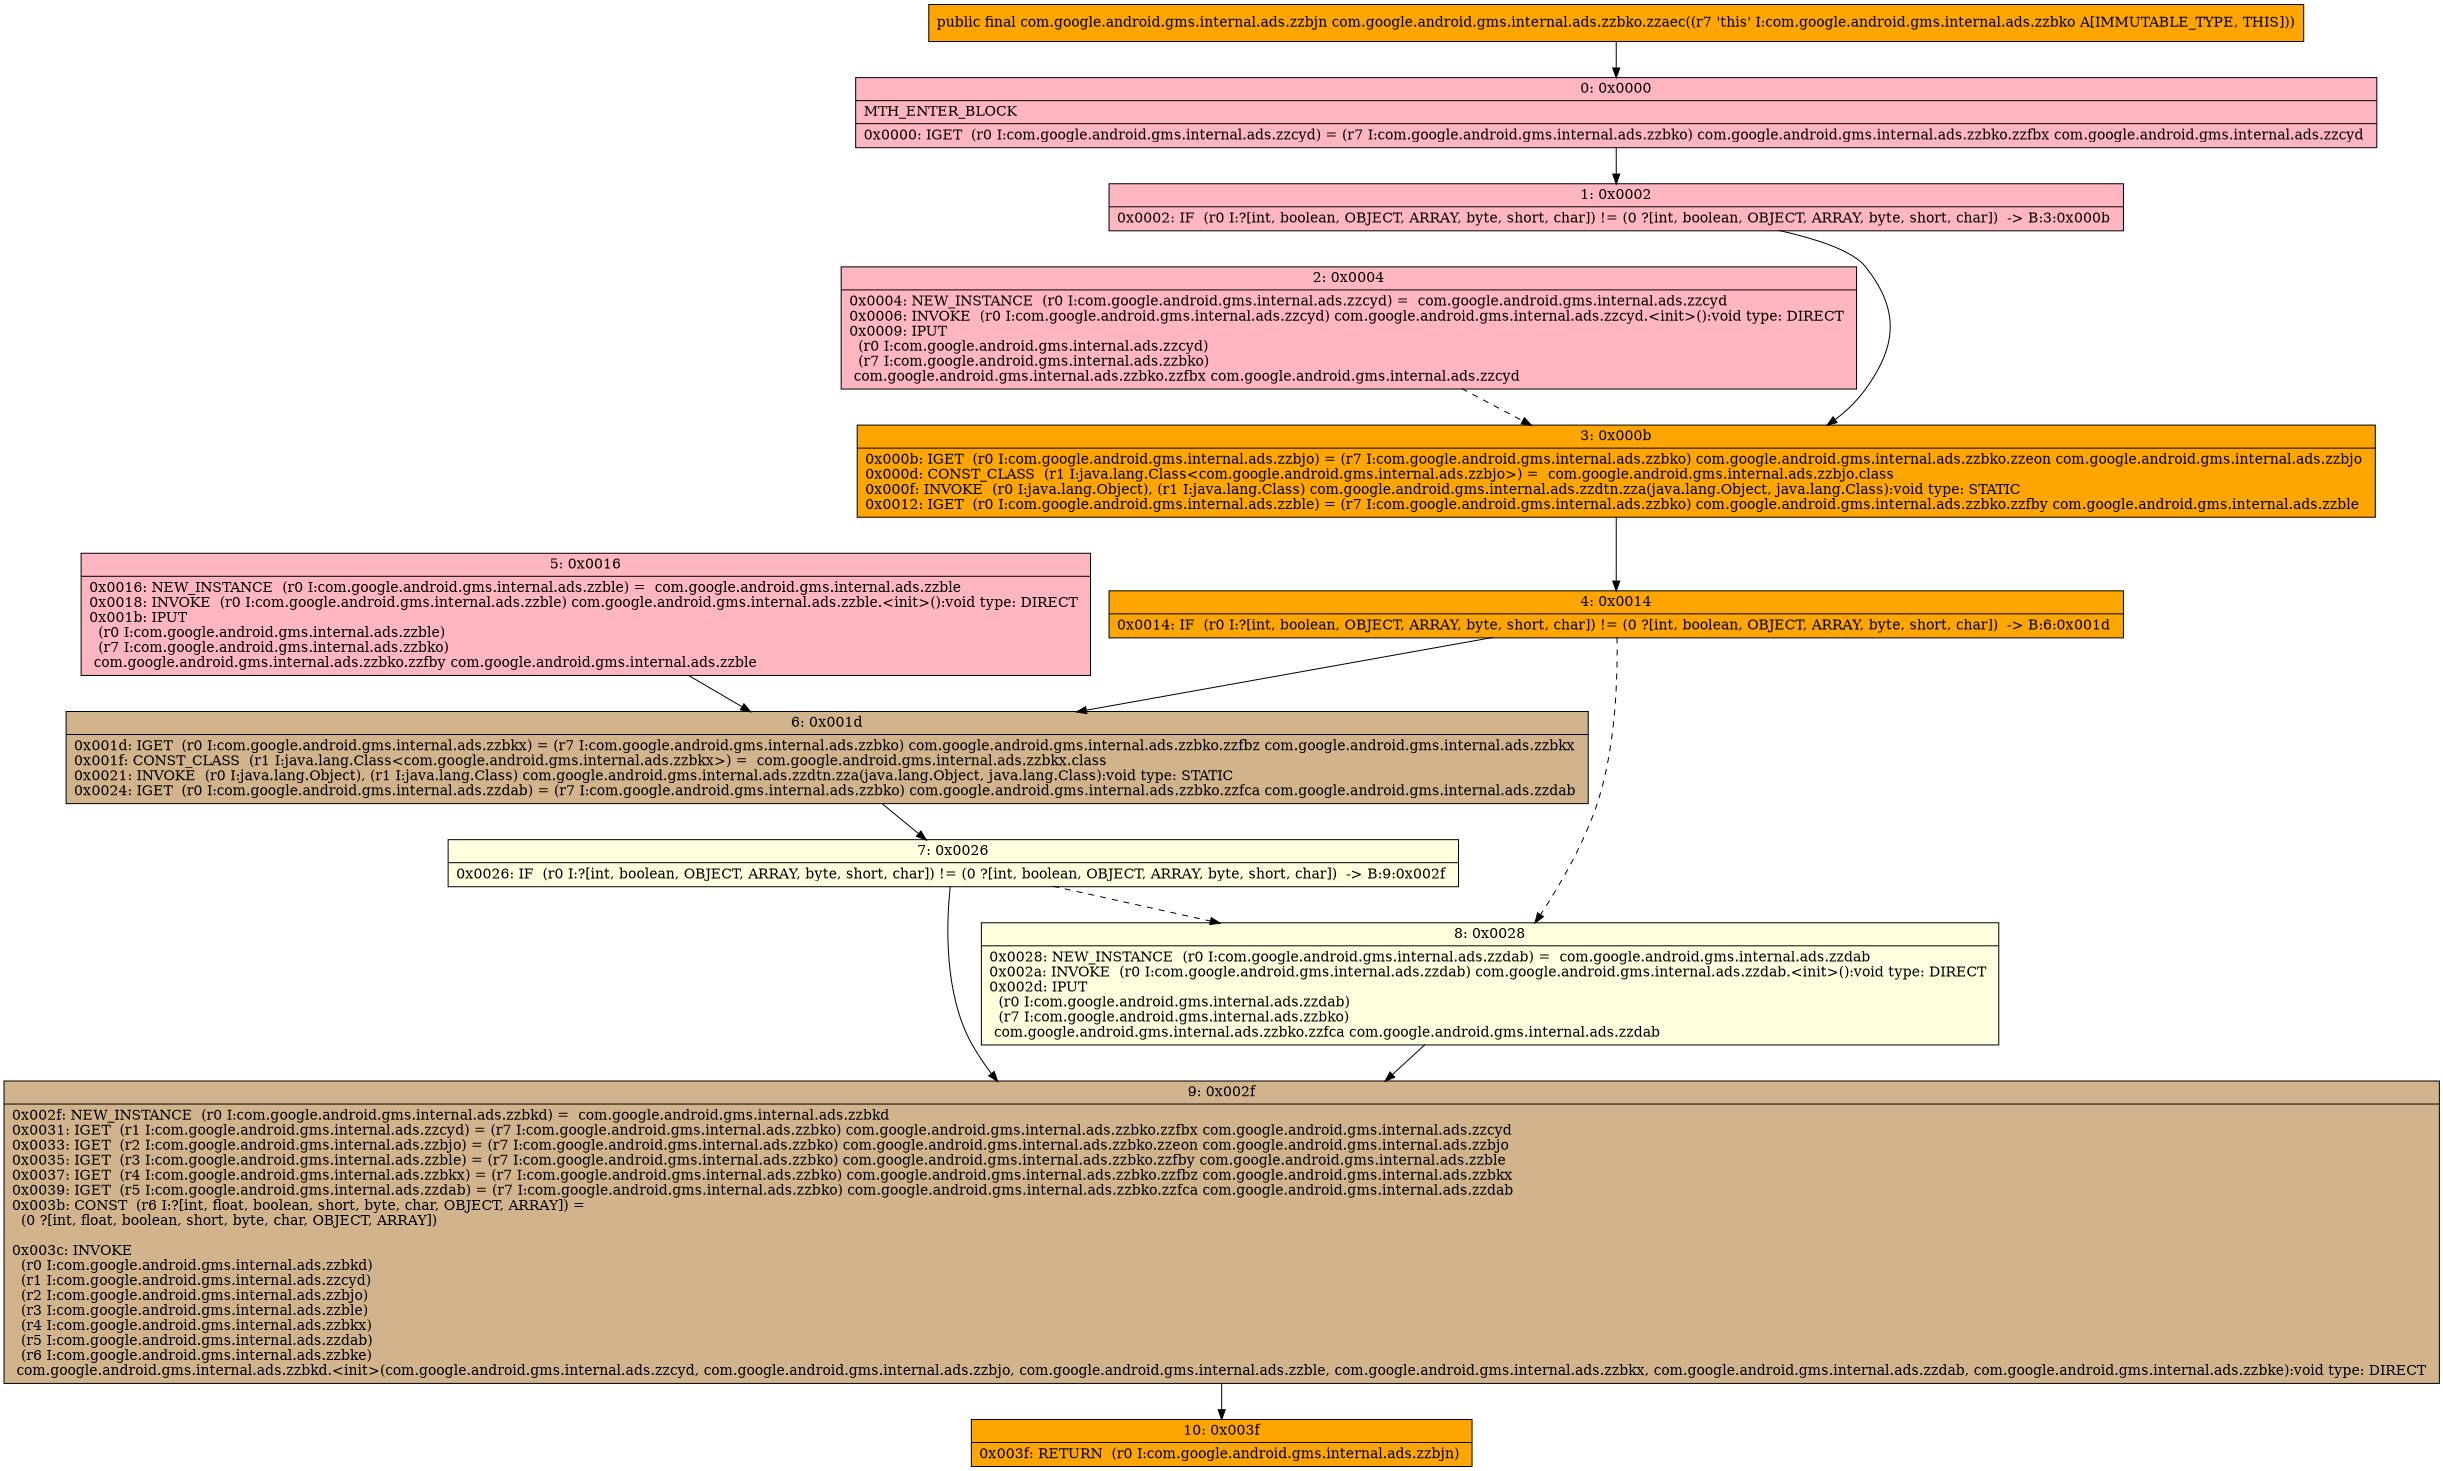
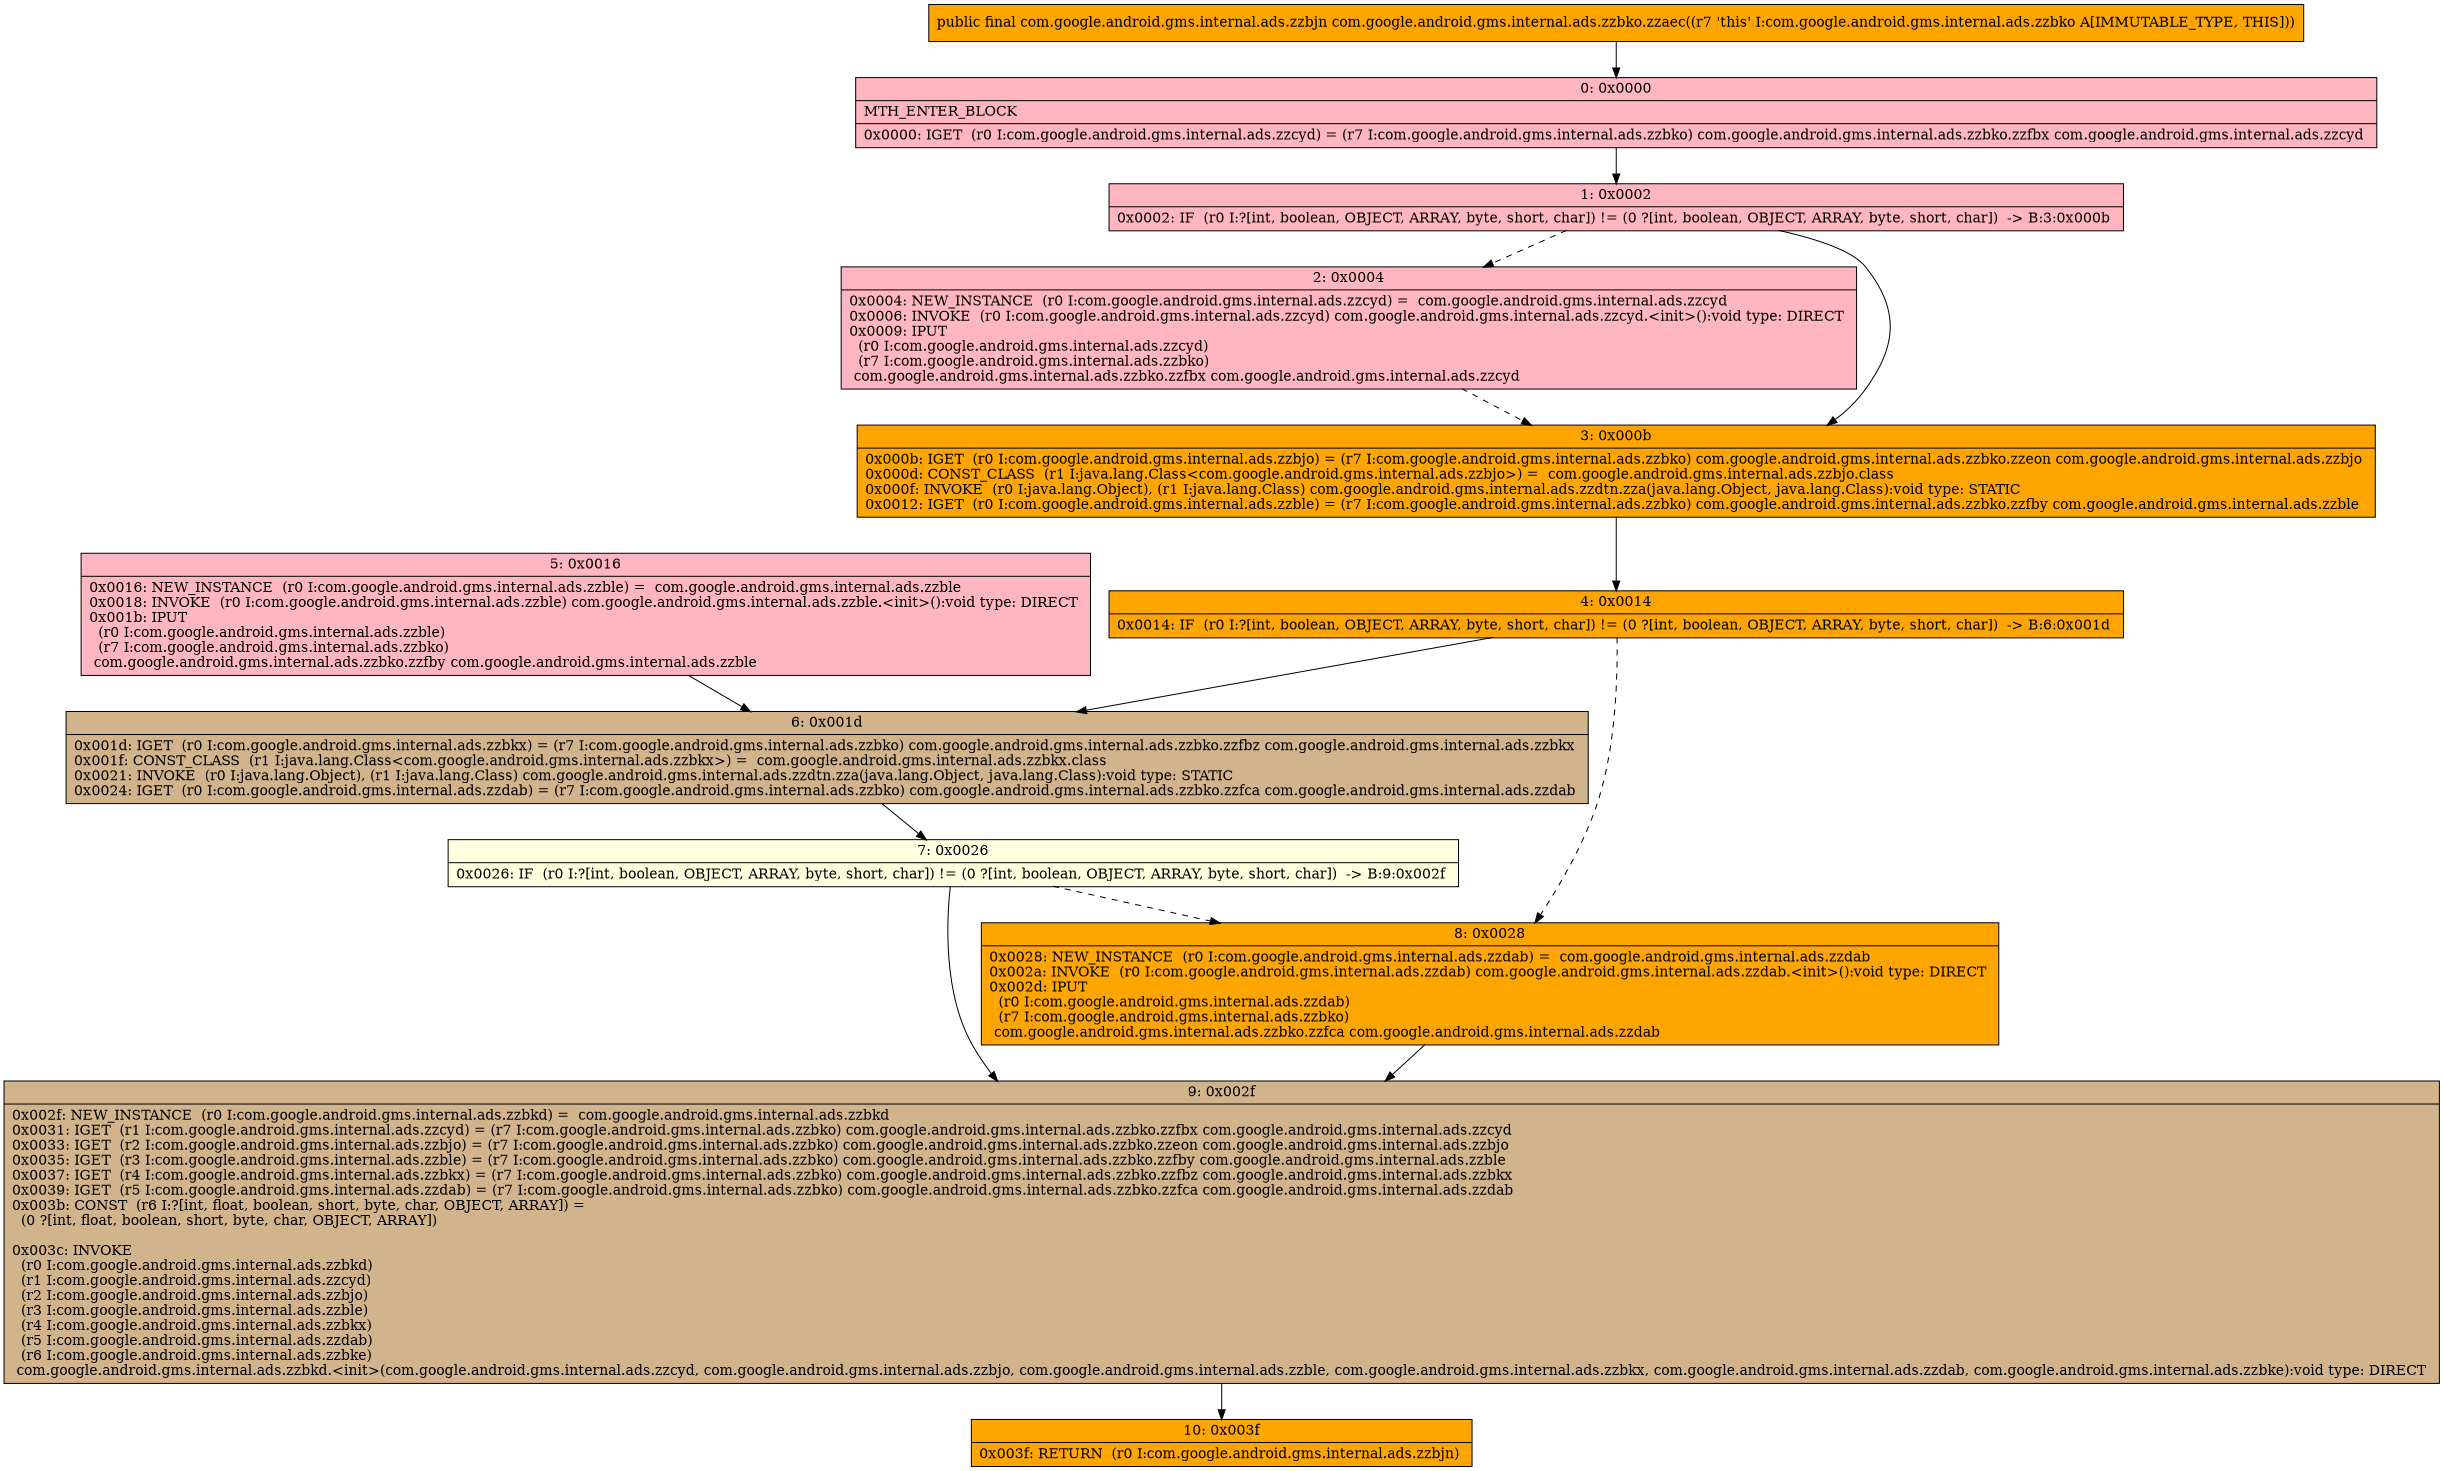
  digraph {
    node [fillcolor=lightpink shape=record style=filled]
    n1 [label="{0\:\ 0x0000|MTH_ENTER_BLOCK\l|0x0000: IGET  (r0 I:com.google.android.gms.internal.ads.zzcyd) = (r7 I:com.google.android.gms.internal.ads.zzbko) com.google.android.gms.internal.ads.zzbko.zzfbx com.google.android.gms.internal.ads.zzcyd \l}"]
    n2 [label="{1\:\ 0x0002|0x0002: IF  (r0 I:?[int, boolean, OBJECT, ARRAY, byte, short, char]) != (0 ?[int, boolean, OBJECT, ARRAY, byte, short, char])  \-\> B:3:0x000b \l}"]
    n3 [label="{2\:\ 0x0004|0x0004: NEW_INSTANCE  (r0 I:com.google.android.gms.internal.ads.zzcyd) =  com.google.android.gms.internal.ads.zzcyd \l0x0006: INVOKE  (r0 I:com.google.android.gms.internal.ads.zzcyd) com.google.android.gms.internal.ads.zzcyd.\<init\>():void type: DIRECT \l0x0009: IPUT  \l  (r0 I:com.google.android.gms.internal.ads.zzcyd)\l  (r7 I:com.google.android.gms.internal.ads.zzbko)\l com.google.android.gms.internal.ads.zzbko.zzfbx com.google.android.gms.internal.ads.zzcyd \l}"]
    n4 [fillcolor=orange label="{3\:\ 0x000b|0x000b: IGET  (r0 I:com.google.android.gms.internal.ads.zzbjo) = (r7 I:com.google.android.gms.internal.ads.zzbko) com.google.android.gms.internal.ads.zzbko.zzeon com.google.android.gms.internal.ads.zzbjo \l0x000d: CONST_CLASS  (r1 I:java.lang.Class\<com.google.android.gms.internal.ads.zzbjo\>) =  com.google.android.gms.internal.ads.zzbjo.class \l0x000f: INVOKE  (r0 I:java.lang.Object), (r1 I:java.lang.Class) com.google.android.gms.internal.ads.zzdtn.zza(java.lang.Object, java.lang.Class):void type: STATIC \l0x0012: IGET  (r0 I:com.google.android.gms.internal.ads.zzble) = (r7 I:com.google.android.gms.internal.ads.zzbko) com.google.android.gms.internal.ads.zzbko.zzfby com.google.android.gms.internal.ads.zzble \l}"]
    n5 [fillcolor=orange label="{4\:\ 0x0014|0x0014: IF  (r0 I:?[int, boolean, OBJECT, ARRAY, byte, short, char]) != (0 ?[int, boolean, OBJECT, ARRAY, byte, short, char])  \-\> B:6:0x001d \l}"]
    n6 [fillcolor=tan label="{6\:\ 0x001d|0x001d: IGET  (r0 I:com.google.android.gms.internal.ads.zzbkx) = (r7 I:com.google.android.gms.internal.ads.zzbko) com.google.android.gms.internal.ads.zzbko.zzfbz com.google.android.gms.internal.ads.zzbkx \l0x001f: CONST_CLASS  (r1 I:java.lang.Class\<com.google.android.gms.internal.ads.zzbkx\>) =  com.google.android.gms.internal.ads.zzbkx.class \l0x0021: INVOKE  (r0 I:java.lang.Object), (r1 I:java.lang.Class) com.google.android.gms.internal.ads.zzdtn.zza(java.lang.Object, java.lang.Class):void type: STATIC \l0x0024: IGET  (r0 I:com.google.android.gms.internal.ads.zzdab) = (r7 I:com.google.android.gms.internal.ads.zzbko) com.google.android.gms.internal.ads.zzbko.zzfca com.google.android.gms.internal.ads.zzdab \l}"]
-   n7 [fillcolor=lightyellow label="{8\:\ 0x0028|0x0028: NEW_INSTANCE  (r0 I:com.google.android.gms.internal.ads.zzdab) =  com.google.android.gms.internal.ads.zzdab \l0x002a: INVOKE  (r0 I:com.google.android.gms.internal.ads.zzdab) com.google.android.gms.internal.ads.zzdab.\<init\>():void type: DIRECT \l0x002d: IPUT  \l  (r0 I:com.google.android.gms.internal.ads.zzdab)\l  (r7 I:com.google.android.gms.internal.ads.zzbko)\l com.google.android.gms.internal.ads.zzbko.zzfca com.google.android.gms.internal.ads.zzdab \l}"]
+   n7 [fillcolor=orange label="{8\:\ 0x0028|0x0028: NEW_INSTANCE  (r0 I:com.google.android.gms.internal.ads.zzdab) =  com.google.android.gms.internal.ads.zzdab \l0x002a: INVOKE  (r0 I:com.google.android.gms.internal.ads.zzdab) com.google.android.gms.internal.ads.zzdab.\<init\>():void type: DIRECT \l0x002d: IPUT  \l  (r0 I:com.google.android.gms.internal.ads.zzdab)\l  (r7 I:com.google.android.gms.internal.ads.zzbko)\l com.google.android.gms.internal.ads.zzbko.zzfca com.google.android.gms.internal.ads.zzdab \l}"]
    n8 [label="{5\:\ 0x0016|0x0016: NEW_INSTANCE  (r0 I:com.google.android.gms.internal.ads.zzble) =  com.google.android.gms.internal.ads.zzble \l0x0018: INVOKE  (r0 I:com.google.android.gms.internal.ads.zzble) com.google.android.gms.internal.ads.zzble.\<init\>():void type: DIRECT \l0x001b: IPUT  \l  (r0 I:com.google.android.gms.internal.ads.zzble)\l  (r7 I:com.google.android.gms.internal.ads.zzbko)\l com.google.android.gms.internal.ads.zzbko.zzfby com.google.android.gms.internal.ads.zzble \l}"]
    n9 [fillcolor=lightyellow label="{7\:\ 0x0026|0x0026: IF  (r0 I:?[int, boolean, OBJECT, ARRAY, byte, short, char]) != (0 ?[int, boolean, OBJECT, ARRAY, byte, short, char])  \-\> B:9:0x002f \l}"]
    n10 [fillcolor=tan label="{9\:\ 0x002f|0x002f: NEW_INSTANCE  (r0 I:com.google.android.gms.internal.ads.zzbkd) =  com.google.android.gms.internal.ads.zzbkd \l0x0031: IGET  (r1 I:com.google.android.gms.internal.ads.zzcyd) = (r7 I:com.google.android.gms.internal.ads.zzbko) com.google.android.gms.internal.ads.zzbko.zzfbx com.google.android.gms.internal.ads.zzcyd \l0x0033: IGET  (r2 I:com.google.android.gms.internal.ads.zzbjo) = (r7 I:com.google.android.gms.internal.ads.zzbko) com.google.android.gms.internal.ads.zzbko.zzeon com.google.android.gms.internal.ads.zzbjo \l0x0035: IGET  (r3 I:com.google.android.gms.internal.ads.zzble) = (r7 I:com.google.android.gms.internal.ads.zzbko) com.google.android.gms.internal.ads.zzbko.zzfby com.google.android.gms.internal.ads.zzble \l0x0037: IGET  (r4 I:com.google.android.gms.internal.ads.zzbkx) = (r7 I:com.google.android.gms.internal.ads.zzbko) com.google.android.gms.internal.ads.zzbko.zzfbz com.google.android.gms.internal.ads.zzbkx \l0x0039: IGET  (r5 I:com.google.android.gms.internal.ads.zzdab) = (r7 I:com.google.android.gms.internal.ads.zzbko) com.google.android.gms.internal.ads.zzbko.zzfca com.google.android.gms.internal.ads.zzdab \l0x003b: CONST  (r6 I:?[int, float, boolean, short, byte, char, OBJECT, ARRAY]) = \l  (0 ?[int, float, boolean, short, byte, char, OBJECT, ARRAY])\l \l0x003c: INVOKE  \l  (r0 I:com.google.android.gms.internal.ads.zzbkd)\l  (r1 I:com.google.android.gms.internal.ads.zzcyd)\l  (r2 I:com.google.android.gms.internal.ads.zzbjo)\l  (r3 I:com.google.android.gms.internal.ads.zzble)\l  (r4 I:com.google.android.gms.internal.ads.zzbkx)\l  (r5 I:com.google.android.gms.internal.ads.zzdab)\l  (r6 I:com.google.android.gms.internal.ads.zzbke)\l com.google.android.gms.internal.ads.zzbkd.\<init\>(com.google.android.gms.internal.ads.zzcyd, com.google.android.gms.internal.ads.zzbjo, com.google.android.gms.internal.ads.zzble, com.google.android.gms.internal.ads.zzbkx, com.google.android.gms.internal.ads.zzdab, com.google.android.gms.internal.ads.zzbke):void type: DIRECT \l}"]
    n11 [fillcolor=orange label="{10\:\ 0x003f|0x003f: RETURN  (r0 I:com.google.android.gms.internal.ads.zzbjn) \l}"]
    n12 [fillcolor=orange label="{public final com.google.android.gms.internal.ads.zzbjn com.google.android.gms.internal.ads.zzbko.zzaec((r7 'this' I:com.google.android.gms.internal.ads.zzbko A[IMMUTABLE_TYPE, THIS])) }"]
    n1 -> n2
+   n2 -> n3 [style=dashed]
    n2 -> n4
    n3 -> n4 [style=dashed]
    n4 -> n5
    n5 -> n6
    n5 -> n7 [style=dashed]
    n6 -> n9
    n7 -> n10
    n8 -> n6
    n9 -> n7 [style=dashed]
    n9 -> n10
    n10 -> n11
    n12 -> n1
  }
